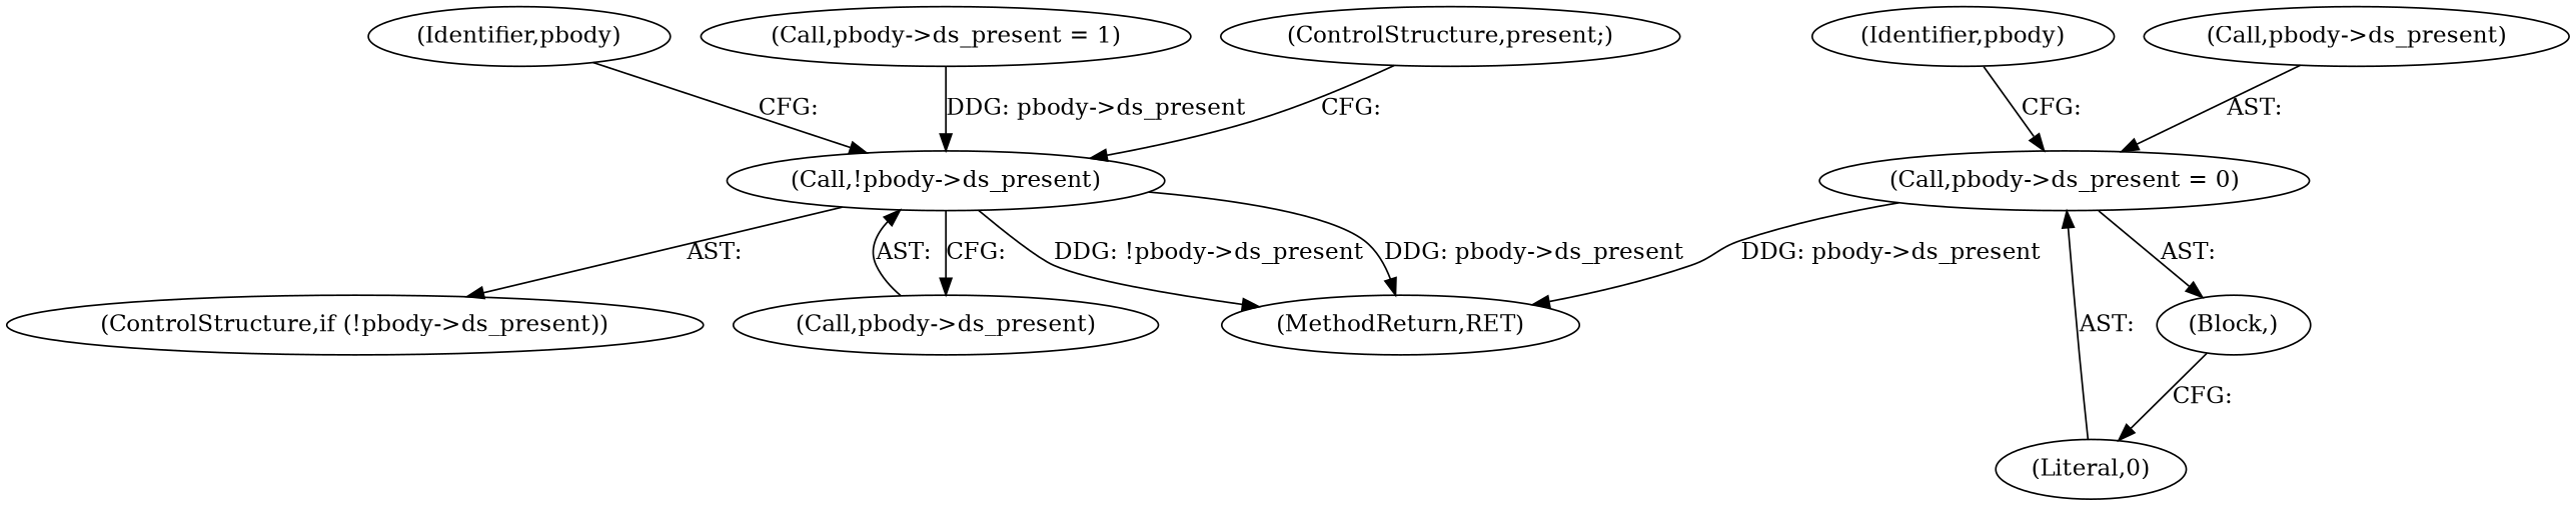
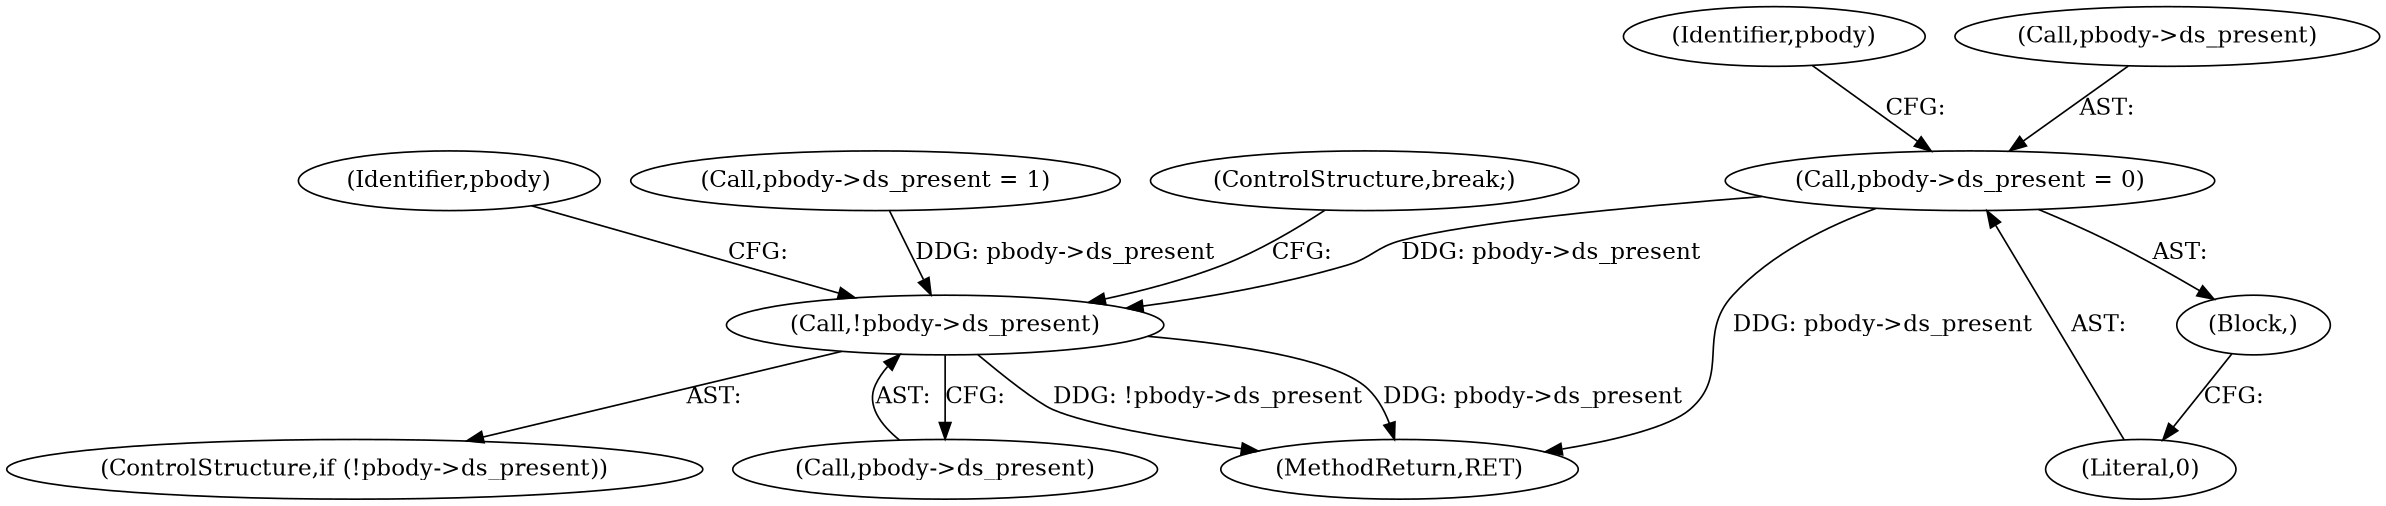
  digraph {
    n1 [label="(Call,pbody->ds_present = 0)"]
    n2 [label="(Call,!pbody->ds_present)"]
    n3 [label="(Block,)"]
    n4 [label="(MethodReturn,RET)"]
    n5 [label="(Call,pbody->ds_present)"]
    n6 [label="(ControlStructure,if (!pbody->ds_present))"]
    n7 [label="(Literal,0)"]
    n8 [label="(Identifier,pbody)"]
    n9 [label="(Call,pbody->ds_present = 1)"]
    n10 [label="(Identifier,pbody)"]
-   n11 [label="(ControlStructure,present;)"]
+   n11 [label="(ControlStructure,break;)"]
    n12 [label="(Call,pbody->ds_present)"]
+   n1 -> n2 [label="DDG: pbody->ds_present"]
    n1 -> n3 [label="AST: "]
    n1 -> n4 [label="DDG: pbody->ds_present"]
    n2 -> n4 [label="DDG: !pbody->ds_present"]
    n2 -> n4 [label="DDG: pbody->ds_present"]
    n2 -> n5 [label="CFG: "]
    n2 -> n6 [label="AST: "]
    n3 -> n7 [label="CFG: "]
    n5 -> n2 [label="AST: "]
    n7 -> n1 [label="AST: "]
    n8 -> n2 [label="CFG: "]
    n9 -> n2 [label="DDG: pbody->ds_present"]
    n10 -> n1 [label="CFG: "]
    n11 -> n2 [label="CFG: "]
    n12 -> n1 [label="AST: "]
  }
